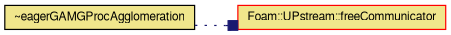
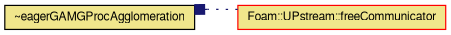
  digraph {
    rankdir=LR
    node [fillcolor=khaki fontname=FreeSans fontsize=10 shape=record style=filled]
    n1 [color=black fontcolor=black height=0.2 label="~eagerGAMGProcAgglomeration" width=0.4]
    n2 [color=red height=0.2 label="Foam::UPstream::freeCommunicator" width=0.4]
-   n1 -> n2 [color=midnightblue fontname=FreeSans fontsize=10 labelfontname=FreeSans labelfontsize=10 style=dotted arrowhead=box]
+   n2 -> n1 [color=midnightblue fontname=FreeSans fontsize=10 labelfontname=FreeSans labelfontsize=10 style=dotted arrowhead=box]
  }
